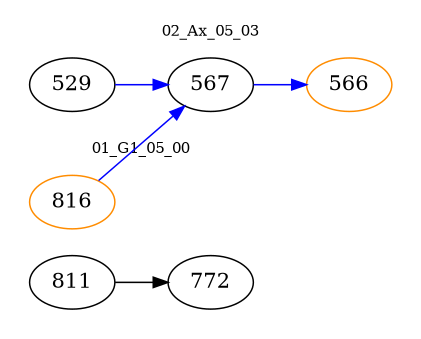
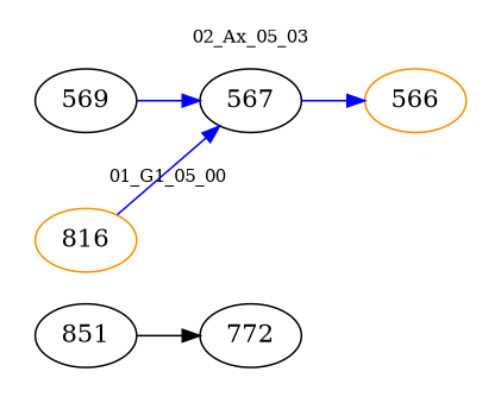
  digraph {
    rankdir=LR
    node [color=black]
    edge [color=blue]
-   n1 [label=529]
+   n1 [label=569]
    n2 [label=567]
    n3 [color=darkorange label=566]
    n4 [color=darkorange label=816]
-   n5 [label=811]
+   n5 [label=851]
    n6 [label=772]
    subgraph cluster_1 {
      color=white
      fontsize=10
      label="02_Ax_05_03"
      n1
      n2
      n3
    }
    subgraph cluster_2 {
      color=white
      fontsize=10
      label="01_G1_05_00"
      n4
      n5
      n6
    }
    n1 -> n2
    n2 -> n3
    n4 -> n2
    n5 -> n6 [color=black]
  }
